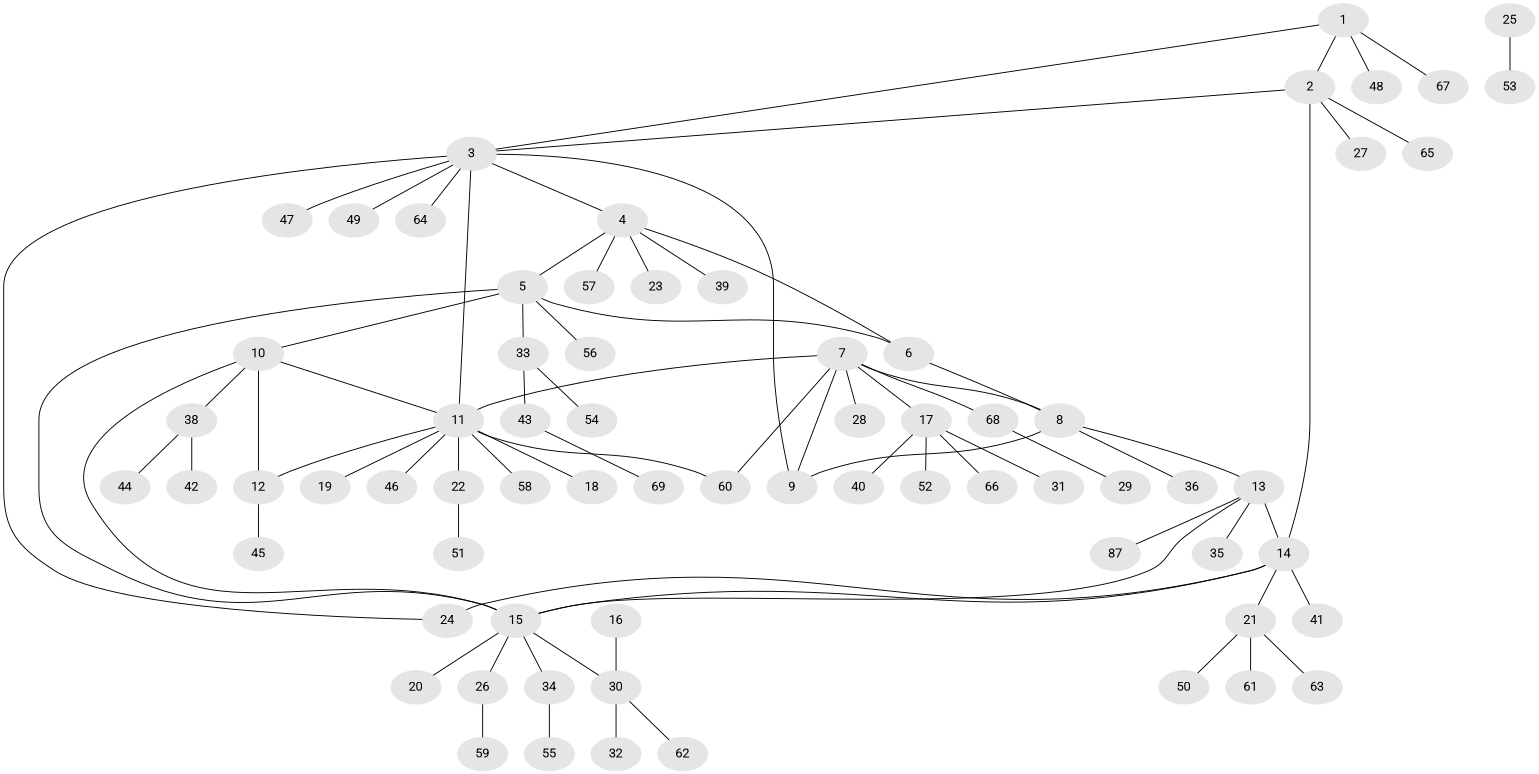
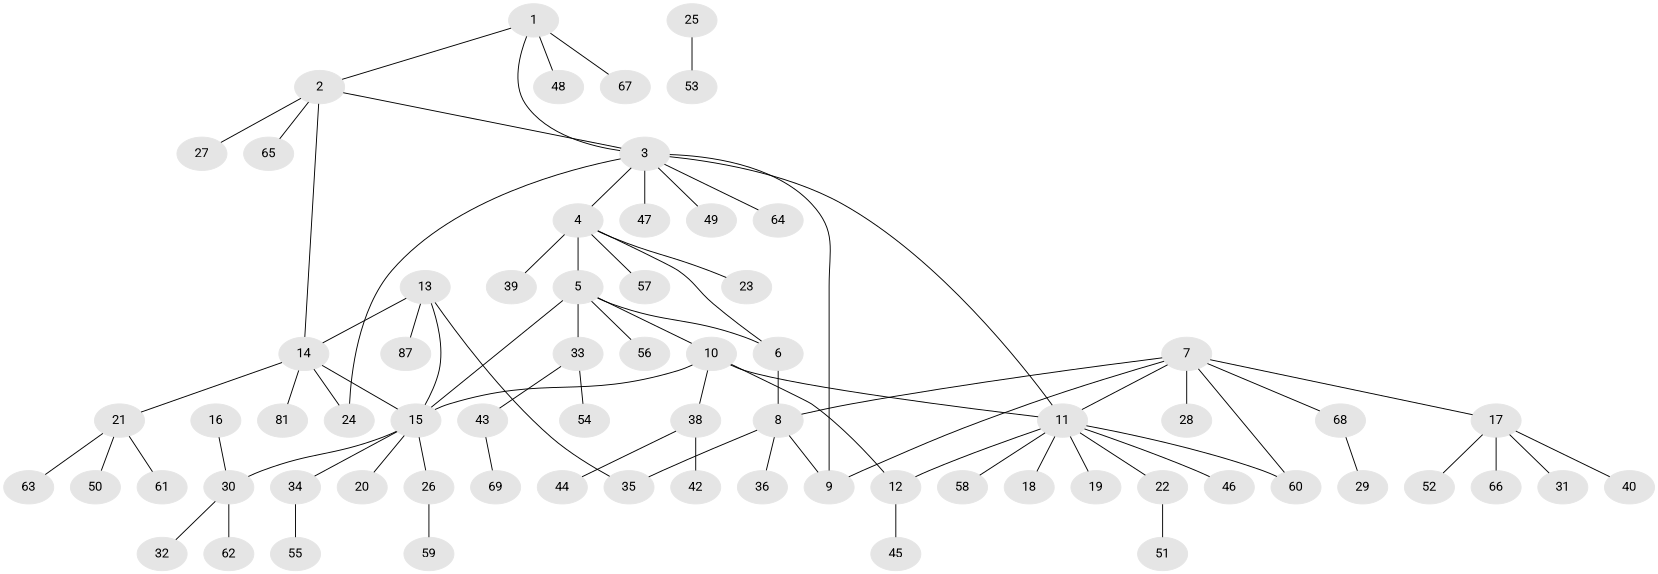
  graph {
    fontname=Roboto
    node [color=gray90 fontname=Roboto style=filled]
    edge [fontname=Roboto]
    1
    2
    3
    48
    67
    14
    27
    65
    4
    9
    11
    24
    47
    49
    64
    15
    21
-   41
+   41 [label=81]
    5
    6
    23
    39
    57
    60
    12
    18
    19
    22
    46
    58
    10
    33
    56
    8
    38
    20
    26
    34
    30
    43
    54
    13
    36
    7
    17
    28
    68
    31
    40
    52
    66
    29
    35
    n54 [label=87]
    45
    42
    44
    51
    50
    61
    63
    16
    59
    55
    32
    62
    25
    53
    69
    1 -- 2
    1 -- 3
    1 -- 48
    1 -- 67
    2 -- 3
    2 -- 14
    2 -- 27
    2 -- 65
    3 -- 4
    3 -- 9
    3 -- 11
    3 -- 24
    3 -- 47
    3 -- 49
    3 -- 64
    14 -- 24
    14 -- 15
    14 -- 21
    14 -- 41
    4 -- 5
    4 -- 6
    4 -- 23
    4 -- 39
    4 -- 57
    11 -- 60
    11 -- 12
    11 -- 18
    11 -- 19
    11 -- 22
    11 -- 46
    11 -- 58
    15 -- 20
    15 -- 26
    15 -- 34
    15 -- 30
    21 -- 50
    21 -- 61
    21 -- 63
    5 -- 15
    5 -- 6
    5 -- 10
    5 -- 33
    5 -- 56
    6 -- 8
    12 -- 45
    22 -- 51
    10 -- 11
    10 -- 15
    10 -- 12
    10 -- 38
    33 -- 43
    33 -- 54
    8 -- 9
-   8 -- 13
+   8 -- 35
    8 -- 36
    38 -- 42
    38 -- 44
    26 -- 59
    34 -- 55
    30 -- 32
    30 -- 62
    43 -- 69
    13 -- 14
    13 -- 15
    13 -- 35
    13 -- n54
    7 -- 9
    7 -- 11
    7 -- 60
    7 -- 8
    7 -- 17
    7 -- 28
    7 -- 68
    17 -- 31
    17 -- 40
    17 -- 52
    17 -- 66
    68 -- 29
    16 -- 30
    25 -- 53
  }
